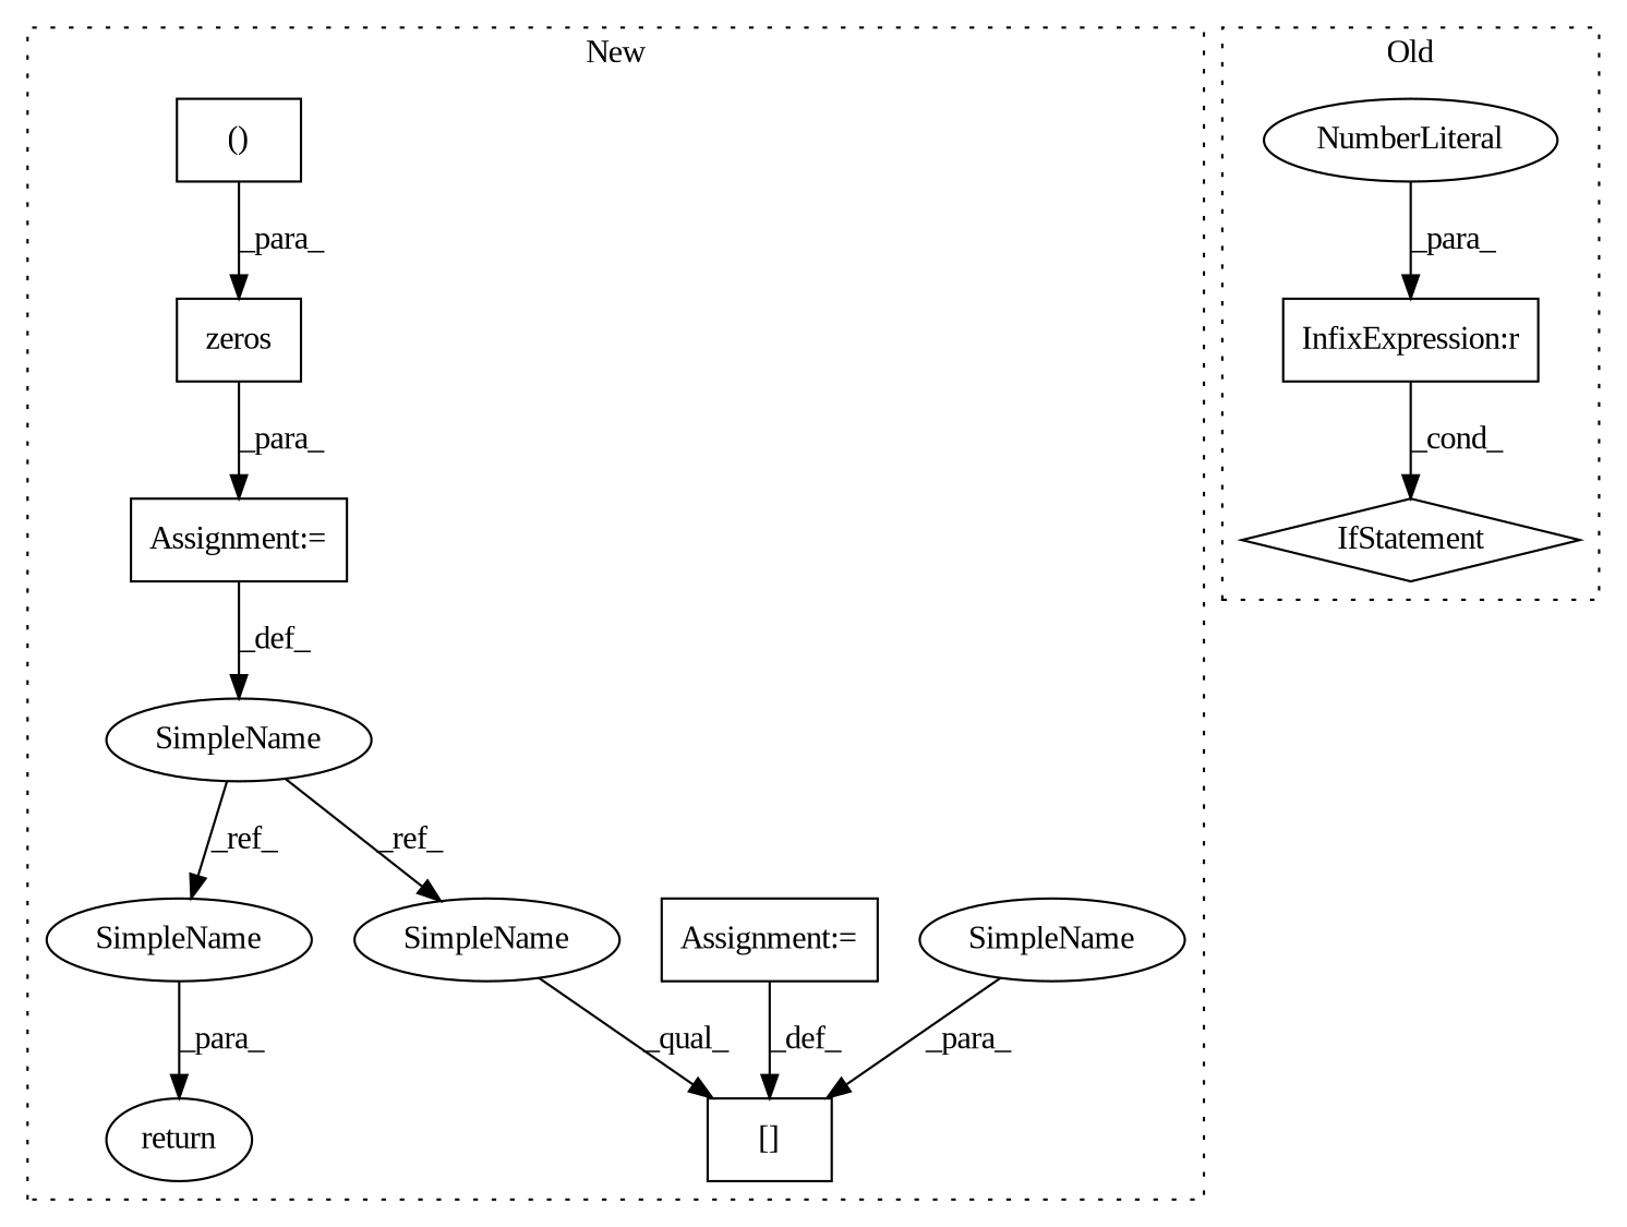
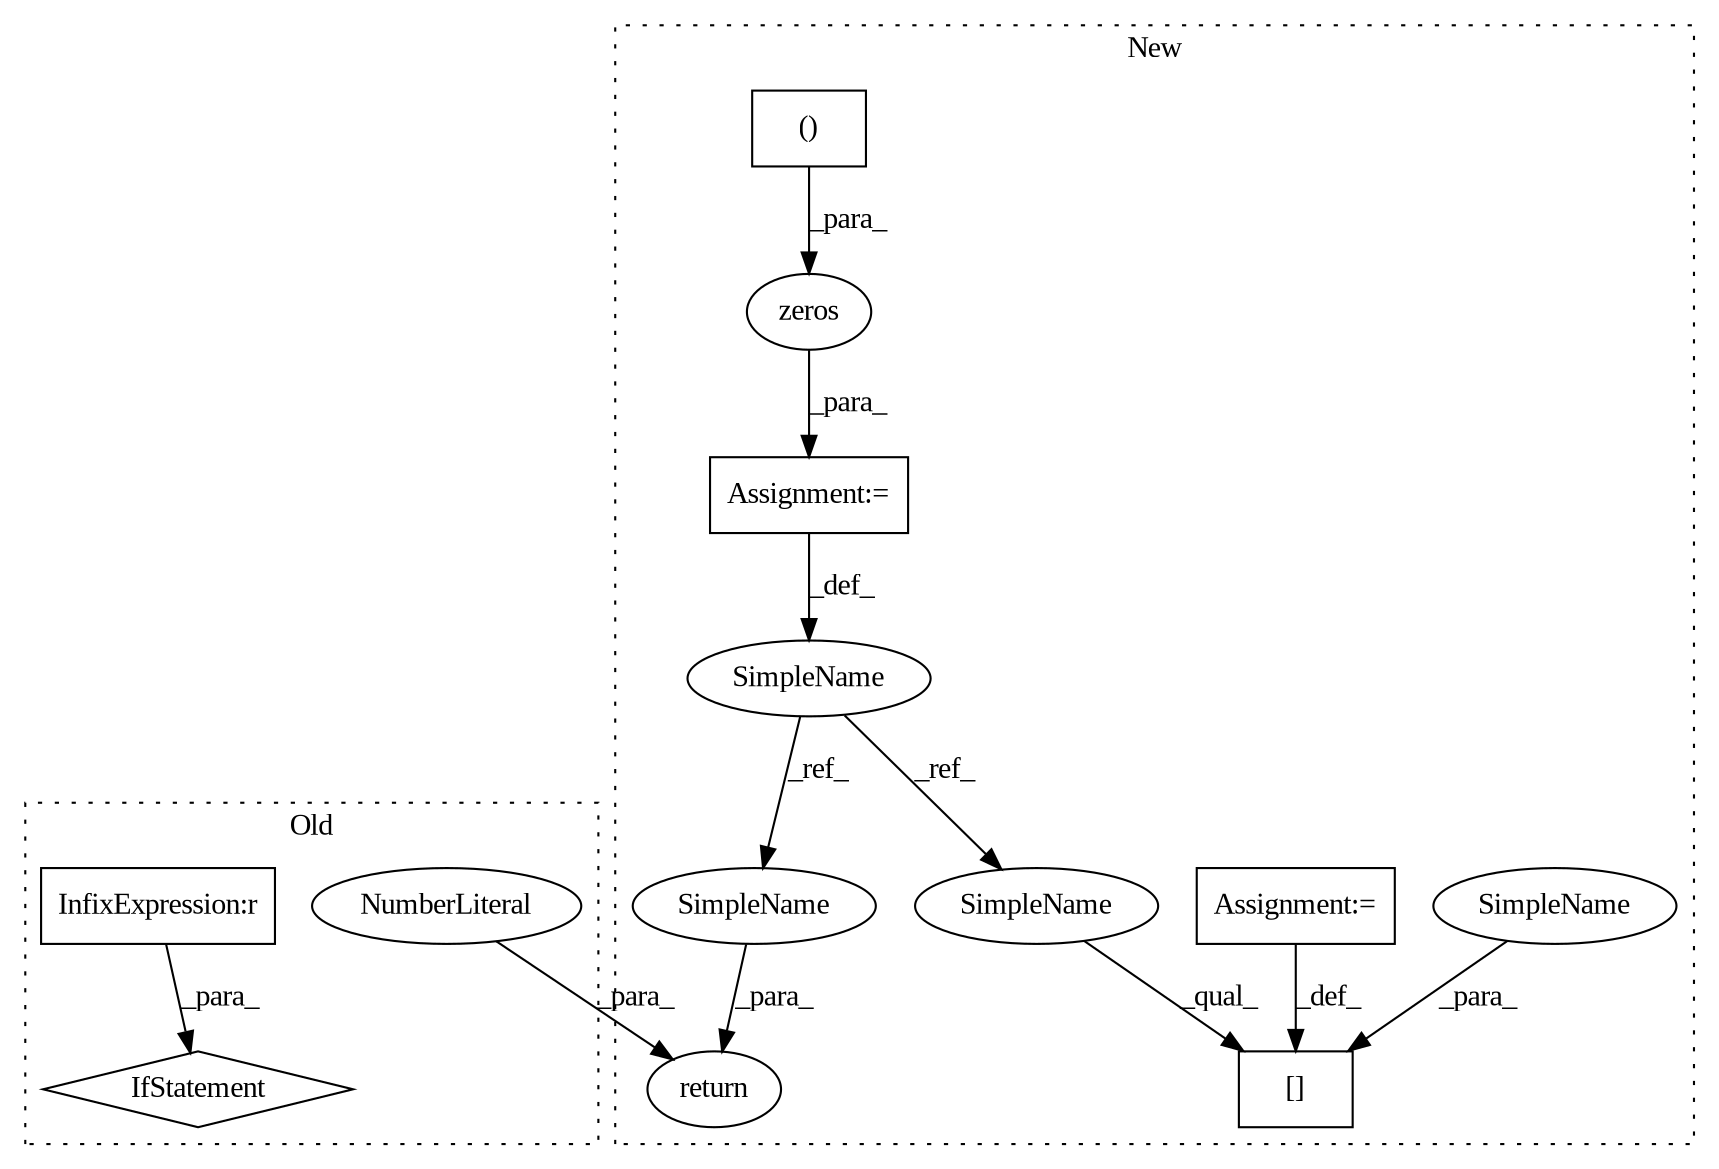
  digraph {
    fontname="Liberation Serif"
    node [a=42 fontname="Liberation Serif" l=3 shape=box]
    edge [fontname="Liberation Serif"]
-   n1 [a=32 l="11,2" label=zeros s="2010,2055"]
+   n1 [a=32 l="11,2" label=zeros s="2010,2055" shape=ellipse]
    n2 [a=7 l=1 label="Assignment:=" s=2003]
    n3 [a=2 l="4,1" label="[]" s="2658,2663"]
    n4 [a=7 l=1 label="Assignment:=" s=2664]
    n5 [a=106 l=34 label="()" s=2021]
    n6 [label=SimpleName s=2000 shape=ellipse]
    n7 [a=41 l=7 label=return s=2752 shape=ellipse]
    n8 [l=1 label=SimpleName s=2662 shape=ellipse]
    n9 [label=SimpleName s=2759 shape=ellipse]
    n10 [label=SimpleName s=2658 shape=ellipse]
    n11 [a=25 label=IfStatement s=2068 shape=diamond]
    n12 [a=27 label="InfixExpression:r" s=2063]
    n13 [a=34 l=1 label=NumberLiteral s=2066 shape=ellipse]
    subgraph cluster_1 {
      label=New
      style=dotted
      n1
      n2
      n3
      n4
      n5
      n6
      n7
      n8
      n9
      n10
    }
    subgraph cluster_2 {
      label=Old
      style=dotted
      n11
      n12
      n13
    }
    n1 -> n2 [label=_para_]
    n2 -> n6 [label=_def_]
    n4 -> n3 [label=_def_]
    n5 -> n1 [label=_para_]
    n6 -> n9 [label=_ref_]
    n6 -> n10 [label=_ref_]
    n8 -> n3 [label=_para_]
    n9 -> n7 [label=_para_]
    n10 -> n3 [label=_qual_]
-   n12 -> n11 [label=_cond_]
-   n13 -> n12 [label=_para_]
+   n12 -> n11 [label=_para_]
+   n13 -> n7 [label=_para_]
  }
